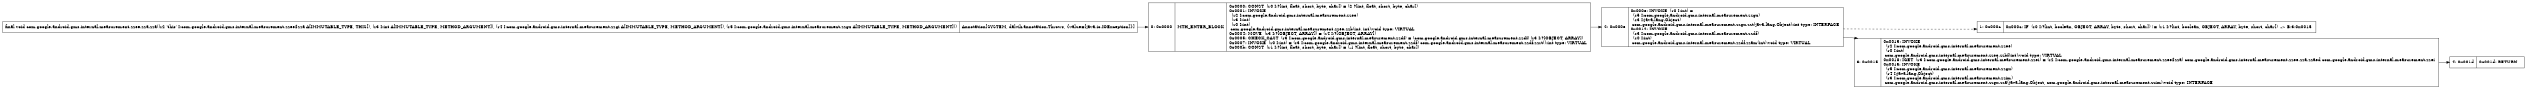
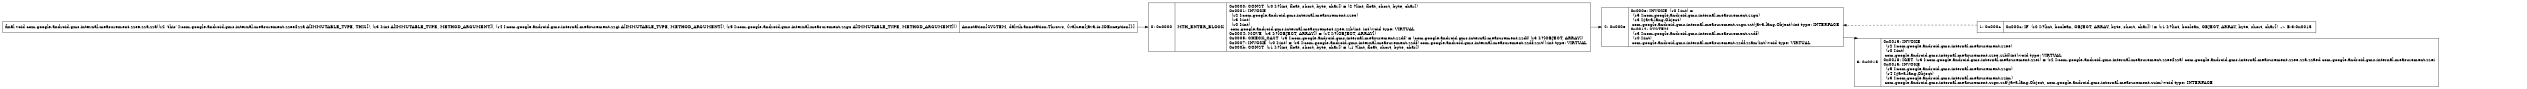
  digraph {
    rankdir=LR
    node [shape=record]
    n1 [label="{0\:\ 0x0000|MTH_ENTER_BLOCK\l|0x0000: CONST  (r0 I:?[int, float, short, byte, char]) = (2 ?[int, float, short, byte, char]) \l0x0001: INVOKE  \l  (r2 I:com.google.android.gms.internal.measurement.zzee)\l  (r3 I:int)\l  (r0 I:int)\l com.google.android.gms.internal.measurement.zzee.zzb(int, int):void type: VIRTUAL \l0x0004: MOVE  (r3 I:?[OBJECT, ARRAY]) = (r4 I:?[OBJECT, ARRAY]) \l0x0005: CHECK_CAST  (r3 I:com.google.android.gms.internal.measurement.zzdf) = (com.google.android.gms.internal.measurement.zzdf) (r3 I:?[OBJECT, ARRAY]) \l0x0007: INVOKE  (r0 I:int) = (r3 I:com.google.android.gms.internal.measurement.zzdf) com.google.android.gms.internal.measurement.zzdf.zzrt():int type: VIRTUAL \l0x000b: CONST  (r1 I:?[int, float, short, byte, char]) = (\-1 ?[int, float, short, byte, char]) \l}"]
-   n2 [label="{2\:\ 0x000e|0x000e: INVOKE  (r0 I:int) = \l  (r5 I:com.google.android.gms.internal.measurement.zzgx)\l  (r3 I:java.lang.Object)\l com.google.android.gms.internal.measurement.zzgx.zzt(java.lang.Object):int type: INTERFACE \l0x0012: INVOKE  \l  (r3 I:com.google.android.gms.internal.measurement.zzdf)\l  (r0 I:int)\l com.google.android.gms.internal.measurement.zzdf.zzam(int):void type: VIRTUAL \l}"]
+   n2 [label="{2\:\ 0x000e|0x000e: INVOKE  (r0 I:int) = \l  (r5 I:com.google.android.gms.internal.measurement.zzgx)\l  (r3 I:java.lang.Object)\l com.google.android.gms.internal.measurement.zzgx.zzt(java.lang.Object):int type: INTERFACE \l0x0012: SYSTEM  \l  (r3 I:com.google.android.gms.internal.measurement.zzdf)\l  (r0 I:int)\l com.google.android.gms.internal.measurement.zzdf.zzam(int):void type: VIRTUAL \l}"]
    n3 [label="{1\:\ 0x000c|0x000c: IF  (r0 I:?[int, boolean, OBJECT, ARRAY, byte, short, char]) != (r1 I:?[int, boolean, OBJECT, ARRAY, byte, short, char])  \-\> B:3:0x0015 \l}"]
    n4 [label="{3\:\ 0x0015|0x0015: INVOKE  \l  (r2 I:com.google.android.gms.internal.measurement.zzee)\l  (r0 I:int)\l com.google.android.gms.internal.measurement.zzee.zzbf(int):void type: VIRTUAL \l0x0018: IGET  (r3 I:com.google.android.gms.internal.measurement.zzei) = (r2 I:com.google.android.gms.internal.measurement.zzee$zza) com.google.android.gms.internal.measurement.zzee.zza.zzaed com.google.android.gms.internal.measurement.zzei \l0x001a: INVOKE  \l  (r5 I:com.google.android.gms.internal.measurement.zzgx)\l  (r4 I:java.lang.Object)\l  (r3 I:com.google.android.gms.internal.measurement.zzim)\l com.google.android.gms.internal.measurement.zzgx.zza(java.lang.Object, com.google.android.gms.internal.measurement.zzim):void type: INTERFACE \l}"]
-   n5 [label="{4\:\ 0x001d|0x001d: RETURN   \l}"]
    n6 [label="{final void com.google.android.gms.internal.measurement.zzee.zza.zza((r2 'this' I:com.google.android.gms.internal.measurement.zzee$zza A[IMMUTABLE_TYPE, THIS]), (r3 I:int A[IMMUTABLE_TYPE, METHOD_ARGUMENT]), (r4 I:com.google.android.gms.internal.measurement.zzgi A[IMMUTABLE_TYPE, METHOD_ARGUMENT]), (r5 I:com.google.android.gms.internal.measurement.zzgx A[IMMUTABLE_TYPE, METHOD_ARGUMENT]))  | Annotation[SYSTEM, dalvik.annotation.Throws, \{value=[java.io.IOException]\}]\l}"]
    n1 -> n2
    n2 -> n4
-   n2 -> n3 [style=dashed]
-   n4 -> n5
+   n3 -> n2 [style=dashed]
    n6 -> n1
  }
